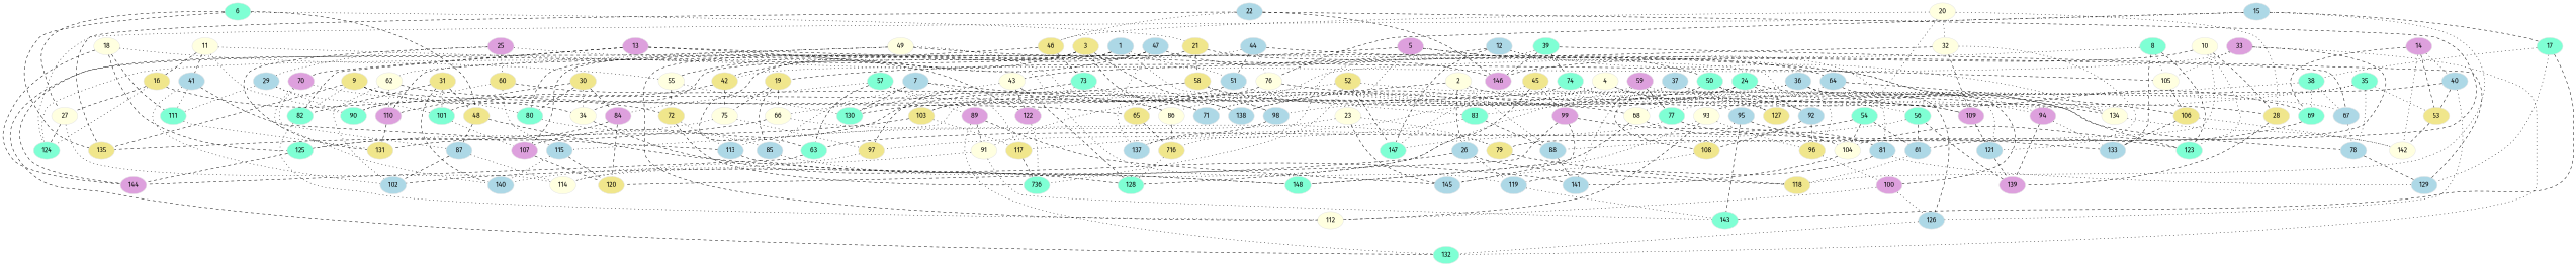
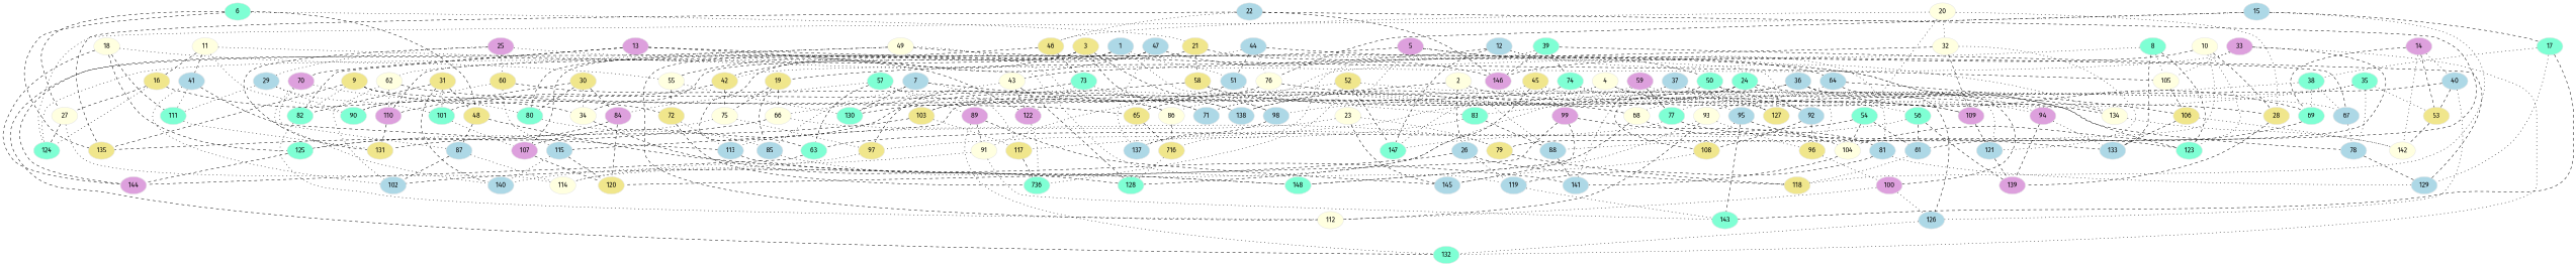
  graph {
    fontname="Fira Sans"
    node [color=gray90 fillcolor=lightblue fontname="Fira Sans" style=filled]
    edge [fontname="Fira Sans" style=dashed]
    1
    51
    83 [fillcolor=aquamarine]
    107 [fillcolor=plum]
    112 [fillcolor=lightyellow]
    109 [fillcolor=plum]
    88
    117 [fillcolor=khaki]
    120 [fillcolor=khaki]
    2 [fillcolor=lightyellow]
    26
    28 [fillcolor=khaki]
    65 [fillcolor=khaki]
    119
    118 [fillcolor=khaki]
    102
    139 [fillcolor=plum]
    n18 [fillcolor=khaki label=716]
    137
    141
    3 [fillcolor=khaki]
    42 [fillcolor=khaki]
    98
    132 [fillcolor=aquamarine]
    138
    75 [fillcolor=lightyellow]
    101 [fillcolor=aquamarine]
    4 [fillcolor=lightyellow]
    56 [fillcolor=aquamarine]
    71
    86 [fillcolor=lightyellow]
    92
    147 [fillcolor=aquamarine]
    61
    108 [fillcolor=khaki]
    96 [fillcolor=khaki]
    5 [fillcolor=plum]
    23 [fillcolor=lightyellow]
    50 [fillcolor=aquamarine]
    94 [fillcolor=plum]
    110 [fillcolor=plum]
    79 [fillcolor=khaki]
    113
    145
    78
    127 [fillcolor=khaki]
    103 [fillcolor=khaki]
    133
    131 [fillcolor=khaki]
    6 [fillcolor=aquamarine]
    21 [fillcolor=khaki]
    27 [fillcolor=lightyellow]
    48 [fillcolor=khaki]
    135 [fillcolor=khaki]
    34 [fillcolor=lightyellow]
    58 [fillcolor=khaki]
    64
    124 [fillcolor=aquamarine]
    114 [fillcolor=lightyellow]
    87
    7
    85
    130 [fillcolor=aquamarine]
    148 [fillcolor=aquamarine]
    n65 [fillcolor=aquamarine label=736]
    8 [fillcolor=aquamarine]
    91 [fillcolor=lightyellow]
    105 [fillcolor=lightyellow]
    123 [fillcolor=aquamarine]
    143 [fillcolor=aquamarine]
    106 [fillcolor=khaki]
    9 [fillcolor=khaki]
    72 [fillcolor=khaki]
    82 [fillcolor=aquamarine]
    10 [fillcolor=lightyellow]
    146 [fillcolor=plum]
    11 [fillcolor=lightyellow]
    16 [fillcolor=khaki]
    41
    90 [fillcolor=aquamarine]
    111 [fillcolor=aquamarine]
    19 [fillcolor=khaki]
    12
    81
    134 [fillcolor=lightyellow]
    66 [fillcolor=lightyellow]
    129
    142 [fillcolor=lightyellow]
    13 [fillcolor=plum]
    70 [fillcolor=plum]
    122 [fillcolor=plum]
    80 [fillcolor=aquamarine]
    140
    14 [fillcolor=plum]
    40
    53 [fillcolor=khaki]
    69 [fillcolor=aquamarine]
    126
    93 [fillcolor=lightyellow]
    104 [fillcolor=lightyellow]
    17 [fillcolor=aquamarine]
    15
    76 [fillcolor=lightyellow]
    38 [fillcolor=aquamarine]
    128 [fillcolor=aquamarine]
    67
    18 [fillcolor=lightyellow]
    55 [fillcolor=lightyellow]
    125 [fillcolor=aquamarine]
    144 [fillcolor=plum]
    97 [fillcolor=khaki]
    20 [fillcolor=lightyellow]
    32 [fillcolor=lightyellow]
    46 [fillcolor=khaki]
    54 [fillcolor=aquamarine]
    43 [fillcolor=lightyellow]
    121
    73 [fillcolor=aquamarine]
    63 [fillcolor=aquamarine]
    68 [fillcolor=lightyellow]
    100 [fillcolor=plum]
    22
    24 [fillcolor=aquamarine]
    25 [fillcolor=plum]
    29
    60 [fillcolor=khaki]
    115
    30 [fillcolor=khaki]
    84 [fillcolor=plum]
    31 [fillcolor=khaki]
    33 [fillcolor=plum]
    35 [fillcolor=aquamarine]
    77 [fillcolor=aquamarine]
    36
    37
    39 [fillcolor=aquamarine]
    74 [fillcolor=aquamarine]
    95
    44
    45 [fillcolor=khaki]
    99 [fillcolor=plum]
    47
    49 [fillcolor=lightyellow]
    62 [fillcolor=lightyellow]
    52 [fillcolor=khaki]
    57 [fillcolor=aquamarine]
    89 [fillcolor=plum]
    59 [fillcolor=plum]
    1 -- 51 [style=dotted]
    1 -- 83 [style=dotted]
    1 -- 107
    1 -- 112
    51 -- 107
    51 -- 109 [style=dotted]
    83 -- 88
    83 -- 117 [style=dotted]
    107 -- 120
    109 -- 121
    88 -- 141
    117 -- n65
    2 -- 88 [style=dotted]
    2 -- 26
    2 -- 28
    2 -- 65
    26 -- 119 [style=dotted]
    26 -- 118
    26 -- 102
    28 -- 139
    65 -- n18
    65 -- 137 [style=dotted]
    119 -- 143 [style=dotted]
    n18 -- 128 [style=dotted]
    3 -- 42
    3 -- 98
    3 -- 132
    3 -- 138
    42 -- 75
    42 -- 101
    98 -- 137
    75 -- 125 [style=dotted]
    75 -- 97 [style=dotted]
    101 -- 107 [style=dotted]
    4 -- 56 [style=dotted]
    4 -- 71 [style=dotted]
    4 -- 86 [style=dotted]
    4 -- 92
    56 -- 139
    56 -- 147 [style=dotted]
    56 -- 61
    86 -- n18
    92 -- 108
    92 -- 96
    61 -- 118 [style=dotted]
    108 -- 145 [style=dotted]
    96 -- 100 [style=dotted]
    5 -- 23 [style=dotted]
    5 -- 50
    5 -- 94 [style=dotted]
    5 -- 110
    23 -- 79 [style=dotted]
    23 -- 113 [style=dotted]
    23 -- 145
    50 -- 78
    50 -- 127 [style=dotted]
    50 -- 103
    94 -- 139
    94 -- 133 [style=dotted]
    110 -- 131
    79 -- 118
    113 -- 148
    78 -- 129
    103 -- 117 [style=dotted]
    103 -- 131
    6 -- 21 [style=dotted]
    6 -- 27
    6 -- 48
    6 -- 135
    21 -- 34
    21 -- 58
    21 -- 64
    27 -- 124
    27 -- 114 [style=dotted]
    48 -- 141
    48 -- 87
    34 -- 128
    58 -- 109
    58 -- 98 [style=dotted]
    58 -- 130
    64 -- 106
    64 -- 68 [style=dotted]
    64 -- 100
    87 -- 102
    87 -- 114 [style=dotted]
    7 -- 117 [style=dotted]
    7 -- 71
    7 -- 85 [style=dotted]
    7 -- 130
    85 -- 148 [style=dotted]
    8 -- 133
    8 -- 91 [style=dotted]
    8 -- 105 [style=dotted]
    8 -- 123
    91 -- 114 [style=dotted]
    91 -- 143 [style=dotted]
    105 -- 106
    106 -- 133
    106 -- 142 [style=dotted]
    9 -- 65
    9 -- 135
    9 -- 72
    9 -- 82 [style=dotted]
    72 -- 113 [style=dotted]
    72 -- n65
    82 -- 112 [style=dotted]
    10 -- 88 [style=dotted]
    10 -- 28
    10 -- 123 [style=dotted]
    10 -- 146
    11 -- 119 [style=dotted]
    11 -- 16
    11 -- 41
    11 -- 90 [style=dotted]
    16 -- 27
    16 -- 34
    16 -- 124 [style=dotted]
    41 -- 102 [style=dotted]
    41 -- 113
    41 -- 111 [style=dotted]
    111 -- 131 [style=dotted]
    19 -- 75
    19 -- 85
    19 -- 66
    12 -- 147
    12 -- 19
    12 -- 81 [style=dotted]
    12 -- 134 [style=dotted]
    81 -- 119
    81 -- 129 [style=dotted]
    134 -- 142 [style=dotted]
    66 -- 79 [style=dotted]
    66 -- 135
    13 -- 82
    13 -- 134
    13 -- 70
    13 -- 122
    70 -- 87 [style=dotted]
    70 -- 80 [style=dotted]
    70 -- 140 [style=dotted]
    122 -- n65 [style=dotted]
    80 -- 85 [style=dotted]
    14 -- 142 [style=dotted]
    14 -- 40 [style=dotted]
    14 -- 53
    14 -- 69
    40 -- 53
    40 -- 126 [style=dotted]
    40 -- 93
    53 -- 142
    69 -- 104
    126 -- 132 [style=dotted]
    93 -- 112
    93 -- 96 [style=dotted]
    93 -- 148 [style=dotted]
    104 -- 141
    17 -- 143
    17 -- 129 [style=dotted]
    17 -- 38 [style=dotted]
    15 -- 118 [style=dotted]
    15 -- 124 [style=dotted]
    15 -- 17
    15 -- 76
    76 -- 130
    76 -- 134
    38 -- 98 [style=dotted]
    38 -- 69 [style=dotted]
    38 -- 67 [style=dotted]
    67 -- 78 [style=dotted]
    18 -- 111
    18 -- 55 [style=dotted]
    18 -- 125
    18 -- 144
    55 -- 130 [style=dotted]
    55 -- 72
    125 -- 144
    97 -- 140 [style=dotted]
    20 -- 28 [style=dotted]
    20 -- 32 [style=dotted]
    20 -- 46 [style=dotted]
    20 -- 54 [style=dotted]
    32 -- 109
    32 -- 43
    32 -- 121 [style=dotted]
    46 -- 80
    46 -- 73
    54 -- 61
    54 -- 104
    54 -- 63
    43 -- 66 [style=dotted]
    43 -- 122
    43 -- 128
    121 -- 139
    73 -- 138 [style=dotted]
    73 -- 122 [style=dotted]
    73 -- 97
    63 -- 144
    68 -- 148
    68 -- 81
    100 -- 112 [style=dotted]
    100 -- 126 [style=dotted]
    22 -- 79
    22 -- 135
    22 -- 146
    22 -- 46 [style=dotted]
    24 -- 138
    24 -- 92
    24 -- 108
    24 -- 123
    25 -- 96 [style=dotted]
    25 -- 131
    25 -- 29 [style=dotted]
    25 -- 60 [style=dotted]
    29 -- 101 [style=dotted]
    29 -- 90 [style=dotted]
    29 -- 111 [style=dotted]
    60 -- 86
    60 -- 90 [style=dotted]
    60 -- 115 [style=dotted]
    115 -- 120
    115 -- 140 [style=dotted]
    30 -- 110
    30 -- 34 [style=dotted]
    30 -- 80
    30 -- 84
    84 -- 120
    84 -- 125
    31 -- 101 [style=dotted]
    31 -- 48
    31 -- 82
    31 -- 140
    33 -- 42 [style=dotted]
    33 -- 132 [style=dotted]
    33 -- 61
    33 -- 105 [style=dotted]
    35 -- 78 [style=dotted]
    35 -- 53 [style=dotted]
    35 -- 97 [style=dotted]
    35 -- 77 [style=dotted]
    77 -- 137 [style=dotted]
    77 -- 123
    36 -- 83 [style=dotted]
    36 -- 69
    36 -- 126
-   36 -- 115 [style=dotted]
+   36 -- 115
    37 -- 138 [style=dotted]
    37 -- 94 [style=dotted]
    37 -- 127 [style=dotted]
    37 -- 114 [style=dotted]
    39 -- n18 [style=dotted]
    39 -- 146
    39 -- 129
    39 -- 74
    74 -- 127 [style=dotted]
    74 -- 90
    74 -- 95 [style=dotted]
    95 -- 108 [style=dotted]
    95 -- 133
    95 -- 143
    44 -- 51
    44 -- 124 [style=dotted]
    44 -- 76 [style=dotted]
    44 -- 67
    45 -- 147 [style=dotted]
    45 -- 127 [style=dotted]
    45 -- 128
    45 -- 99 [style=dotted]
    99 -- 120
    99 -- 145
    99 -- 104
    47 -- 137 [style=dotted]
    47 -- 146
    47 -- 55
    47 -- 63
    49 -- 86 [style=dotted]
    49 -- 105
    49 -- 144
    49 -- 62 [style=dotted]
    62 -- 102 [style=dotted]
    62 -- 110 [style=dotted]
    62 -- 68
    52 -- 147
    52 -- 103 [style=dotted]
    52 -- n65 [style=dotted]
    52 -- 67 [style=dotted]
    57 -- 71 [style=dotted]
    57 -- 63
    57 -- 84 [style=dotted]
    57 -- 89 [style=dotted]
    89 -- 132 [style=dotted]
    89 -- 145
    89 -- 91
    59 -- 141 [style=dotted]
    59 -- 71 [style=dotted]
    59 -- 121 [style=dotted]
    59 -- 77
  }
